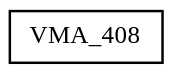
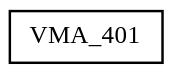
  digraph {
    rankdir=LR
    fontname="Liberation Serif"
-   n1 [color=black fillcolor=white fontname="Liberation Serif" fontsize=10 height=0.2 label=VMA_408 shape=record style=filled width=0.4]
+   n1 [color=black fillcolor=white fontname="Liberation Serif" fontsize=10 height=0.2 label=VMA_401 shape=record style=filled width=0.4]
  }
